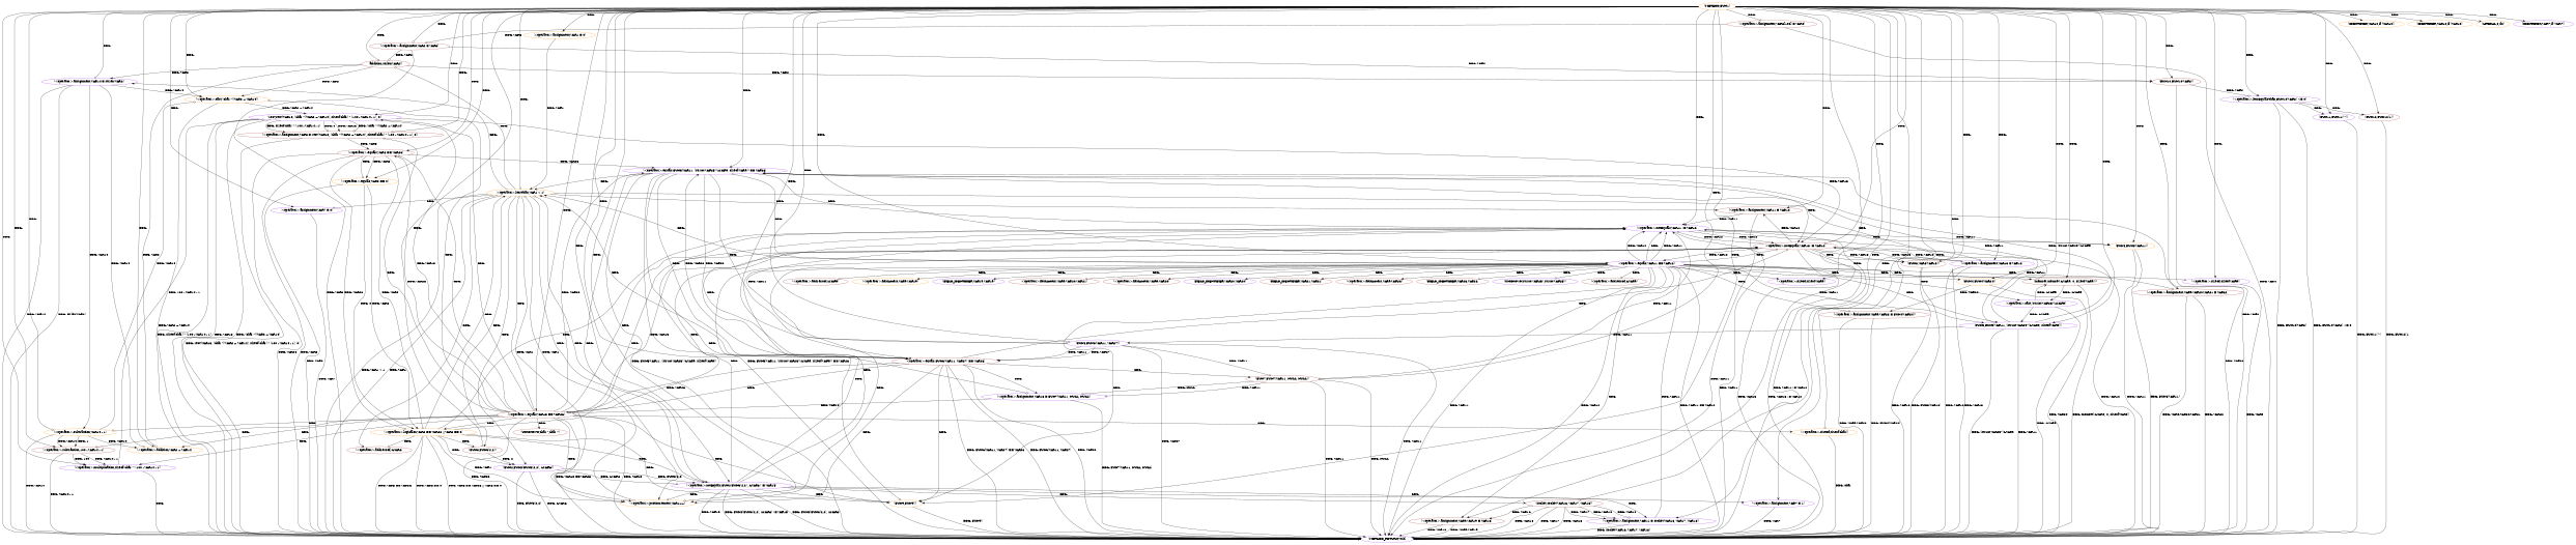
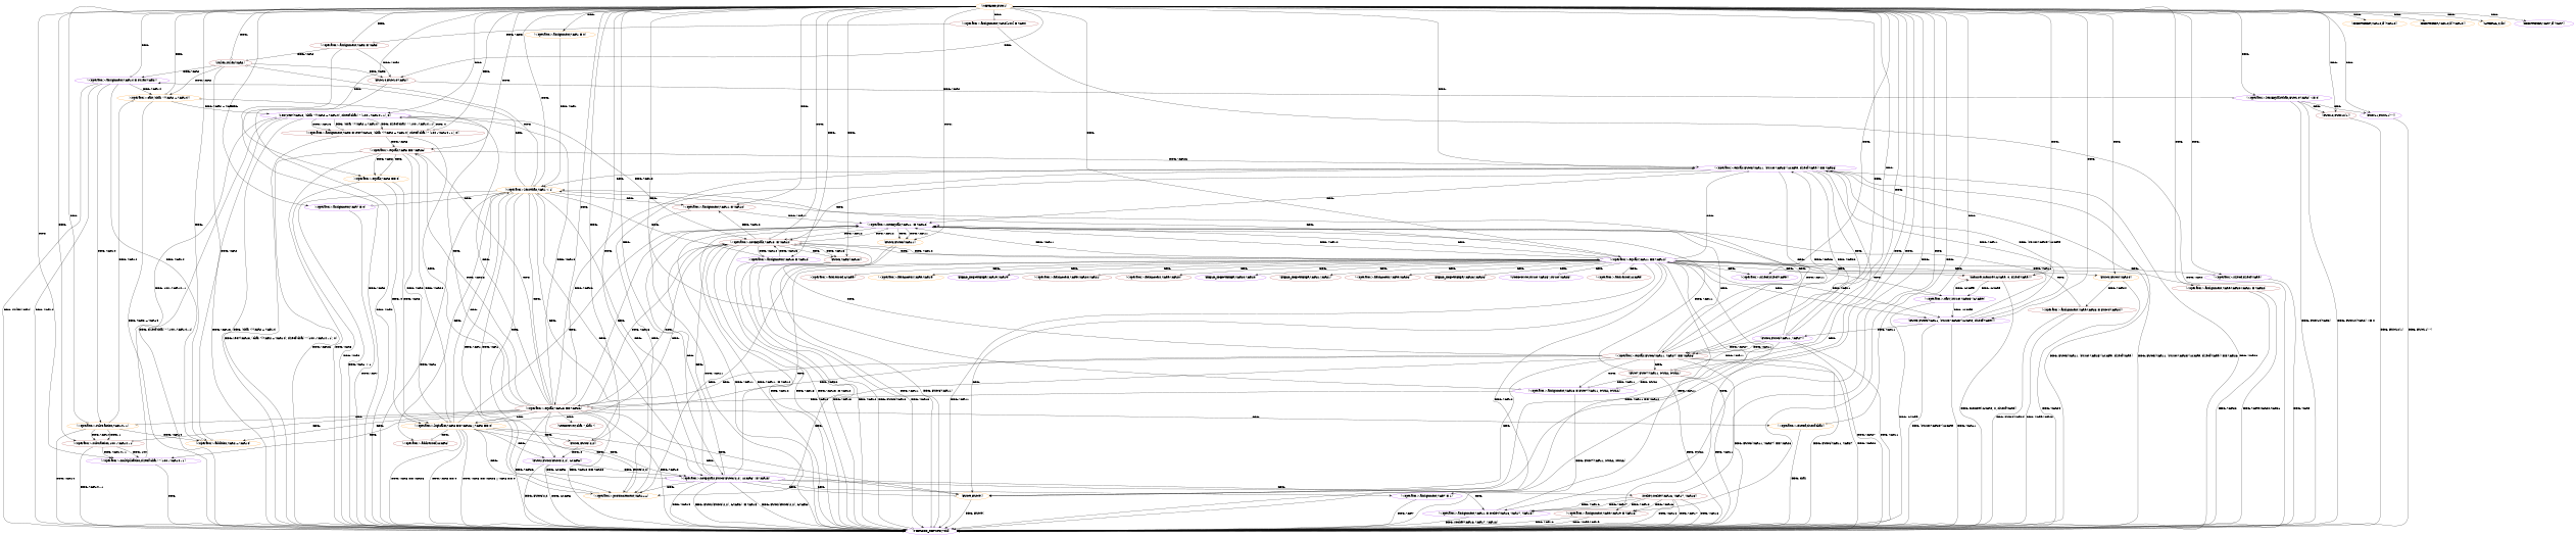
  digraph {
    node [color=brown]
    edge [arrowhead=normal]
    n1 [color=darkorange label="(METHOD,FUN1)"]
    n2 [label="(<operator>.assignment,VAR3[100] = VAR4)"]
    n3 [label="(<operator>.assignment,VAR2 = VAR3)"]
    n4 [color=darkorange label="(<operator>.assignment,VAR1 = 0)"]
    n5 [color=darkorange label="(<operator>.lessThan,VAR1 < 1)"]
    n6 [color=darkorange label="(<operator>.postIncrement,VAR1++)"]
    n7 [color=purple label="(<operator>.assignment,VAR7 = 0)"]
    n8 [label="(<operator>.assignment,VAR11 = VAR12)"]
    n9 [color=purple label="(<operator>.assignment,VAR13 = VAR12)"]
    n10 [color=purple label="(<operator>.assignment,VAR14 = strlen(VAR2))"]
-   n11 [label="(addition,strlen(VAR2))"]
+   n11 [label="(strlen,strlen(VAR2))"]
    n12 [color=purple label="(<operator>.notEquals,FUN2(FUN3(2,2), &VAR6) != VAR15)"]
    n13 [label="(FUN3,FUN3(2,2))"]
    n14 [color=purple label="(<operator>.assignment,VAR7 = 1)"]
    n15 [color=purple label="(<operator>.assignment,VAR11 = socket(VAR16, VAR17, VAR18))"]
    n16 [label="(socket,socket(VAR16, VAR17, VAR18))"]
    n17 [color=purple label="(<operator>.equals,VAR11 == VAR12)"]
    n18 [label="(memset,memset(&VAR9, 0, sizeof(VAR9)))"]
    n19 [color=purple label="(<operator>.sizeOf,sizeof(VAR9))"]
    n20 [label="(<operator>.assignment,VAR9.VAR19 = VAR16)"]
    n21 [label="(<operator>.assignment,VAR9.VAR20.VAR21 = VAR22)"]
    n22 [color=darkorange label="(FUN4,FUN4(VAR24))"]
    n23 [color=purple label="(<operator>.equals,FUN5(VAR11, (struct VAR25*)&VAR9, sizeof(VAR9)) == VAR26)"]
    n24 [color=purple label="(FUN5,FUN5(VAR11, (struct VAR25*)&VAR9, sizeof(VAR9)))"]
    n25 [color=purple label="(<operator>.sizeOf,sizeof(VAR9))"]
    n26 [label="(<operator>.equals,FUN6(VAR11, VAR27) == VAR26)"]
    n27 [color=purple label="(FUN6,FUN6(VAR11, VAR27))"]
    n28 [color=purple label="(<operator>.assignment,VAR13 = FUN7(VAR11, NULL, NULL))"]
    n29 [label="(FUN7,FUN7(VAR11, NULL, NULL))"]
    n30 [label="(<operator>.equals,VAR13 == VAR26)"]
    n31 [label="(<operator>.assignment,VAR8 = recv(VAR13, (char *)(VAR2 + VAR14), sizeof(char) * (100 - VAR14 - 1), 0))"]
    n32 [color=purple label="(recv,recv(VAR13, (char *)(VAR2 + VAR14), sizeof(char) * (100 - VAR14 - 1), 0))"]
    n33 [color=darkorange label="(<operator>.cast,(char *)(VAR2 + VAR14))"]
    n34 [color=darkorange label="(<operator>.addition,VAR2 + VAR14)"]
    n35 [color=purple label="(<operator>.multiplication,sizeof(char) * (100 - VAR14 - 1))"]
    n36 [color=darkorange label="(<operator>.sizeOf,sizeof(char))"]
    n37 [label="(<operator>.subtraction,100 - VAR14 - 1)"]
    n38 [color=darkorange label="(<operator>.subtraction,VAR14 - 1)"]
    n39 [label="(<operator>.equals,VAR8 == VAR26)"]
    n40 [color=darkorange label="(<operator>.equals,VAR8 == 0)"]
    n41 [color=darkorange label="(IDENTIFIER,VAR10,if (VAR10))"]
    n42 [color=darkorange label="(IDENTIFIER,VAR10,if (VAR10))"]
    n43 [color=darkorange label="(LITERAL,0,do)"]
    n44 [color=purple label="(<operator>.notEquals,VAR11 != VAR12)"]
    n45 [color=darkorange label="(FUN8,FUN8(VAR11))"]
    n46 [label="(<operator>.notEquals,VAR13 != VAR12)"]
    n47 [label="(FUN8,VAR8(VAR13))"]
    n48 [color=purple label="(IDENTIFIER,VAR7,if (VAR7))"]
    n49 [color=darkorange label="(FUN9,FUN9())"]
    n50 [color=purple label="(<operator>.lessEqualsThan,FUN10(VAR2) <= 0)"]
    n51 [label="(FUN10,FUN10(VAR2))"]
    n52 [color=purple label="(FUN11,FUN11(\"\"))"]
    n53 [label="(FUN12,FUN12(1))"]
    n54 [color=purple label="(METHOD_RETURN,void)"]
    n55 [color=purple label="(FUN2,FUN2(FUN3(2,2), &VAR6))"]
    n56 [label="(<operator>.addressOf,&VAR6)"]
    n57 [label="(<operator>.assignment,VAR9.VAR23 = FUN4(VAR24))"]
    n58 [color=purple label="(<operator>.cast,(struct VAR25*)&VAR9)"]
    n59 [label="(<operator>.addressOf,&VAR9)"]
    n60 [color=darkorange label="(<operator>.fieldAccess,VAR9.VAR19)"]
    n61 [color=purple label="(FIELD_IDENTIFIER,VAR19,VAR19)"]
    n62 [label="(<operator>.fieldAccess,VAR9.VAR20.VAR21)"]
    n63 [label="(<operator>.fieldAccess,VAR9.VAR20)"]
    n64 [color=purple label="(FIELD_IDENTIFIER,VAR20,VAR20)"]
    n65 [label="(FIELD_IDENTIFIER,VAR21,VAR21)"]
    n66 [label="(<operator>.fieldAccess,VAR9.VAR23)"]
    n67 [label="(FIELD_IDENTIFIER,VAR23,VAR23)"]
    n68 [color=purple label="(UNKNOWN,struct VAR25*,struct VAR25*)"]
    n69 [label="(<operator>.addressOf,&VAR9)"]
    n70 [color=darkorange label="(<operator>.logicalOr,VAR8 == VAR26 || VAR8 == 0)"]
    n71 [label="(UNKNOWN,char *,char *)"]
    n1 -> n2 [arrowhead=odot label="DDG: "]
    n1 -> n3 [arrowhead=odot label="DDG: "]
    n1 -> n4 [label="DDG: "]
    n1 -> n5 [arrowhead=odot label="DDG: "]
    n1 -> n6 [arrowhead=odot label="DDG: "]
    n1 -> n7 [label="DDG: "]
    n1 -> n8 [arrowhead=vee label="DDG: "]
    n1 -> n9 [label="DDG: "]
    n1 -> n10 [arrowhead=odot label="DDG: "]
    n1 -> n11 [arrowhead=odot label="DDG: "]
    n1 -> n12 [label="DDG: "]
    n1 -> n13 [arrowhead=odot label="DDG: "]
    n1 -> n14 [arrowhead=vee label="DDG: "]
    n1 -> n15 [label="DDG: "]
    n1 -> n16 [arrowhead=odot label="DDG: "]
    n1 -> n17 [label="DDG: "]
    n1 -> n18 [label="DDG: "]
    n1 -> n19 [label="DDG: "]
    n1 -> n20 [arrowhead=vee label="DDG: "]
    n1 -> n21 [label="DDG: "]
    n1 -> n22 [label="DDG: "]
    n1 -> n23 [arrowhead=vee label="DDG: "]
    n1 -> n24 [label="DDG: "]
    n1 -> n25 [label="DDG: "]
    n1 -> n26 [arrowhead=vee label="DDG: "]
    n1 -> n27 [arrowhead=odot label="DDG: "]
    n1 -> n28 [arrowhead=odot label="DDG: "]
    n1 -> n29 [arrowhead=odot label="DDG: "]
    n1 -> n30 [label="DDG: "]
    n1 -> n31 [arrowhead=odot label="DDG: "]
    n1 -> n32 [label="DDG: "]
    n1 -> n33 [arrowhead=odot label="DDG: "]
    n1 -> n34 [arrowhead=vee label="DDG: "]
    n1 -> n35 [label="DDG: "]
    n1 -> n36 [arrowhead=odot label="DDG: "]
    n1 -> n37 [label="DDG: "]
    n1 -> n38 [arrowhead=odot label="DDG: "]
    n1 -> n39 [arrowhead=vee label="DDG: "]
    n1 -> n40 [label="DDG: "]
    n1 -> n41 [label="DDG: "]
    n1 -> n42 [label="DDG: "]
    n1 -> n43 [arrowhead=vee label="DDG: "]
-   n1 -> n44 [label="DDG: "]
    n1 -> n45 [label="DDG: "]
    n1 -> n46 [arrowhead=odot label="DDG: "]
    n1 -> n47 [arrowhead=vee label="DDG: "]
    n1 -> n48 [arrowhead=vee label="DDG: "]
    n1 -> n49 [label="DDG: "]
    n1 -> n50 [arrowhead=vee label="DDG: "]
    n1 -> n51 [label="DDG: "]
    n1 -> n52 [arrowhead=vee label="DDG: "]
    n1 -> n53 [arrowhead=vee label="DDG: "]
    n2 -> n3 [arrowhead=odot label="DDG: VAR3"]
    n2 -> n54 [label="DDG: VAR4"]
    n3 -> n11 [arrowhead=odot label="DDG: VAR2"]
    n3 -> n51 [arrowhead=vee label="DDG: VAR2"]
    n3 -> n54 [arrowhead=vee label="DDG: VAR3"]
    n4 -> n5 [arrowhead=vee label="DDG: VAR1"]
    n5 -> n6 [label="DDG: VAR1"]
    n5 -> n7 [arrowhead=odot label="CDG: "]
    n5 -> n8 [label="CDG: "]
    n5 -> n9 [arrowhead=odot label="CDG: "]
    n5 -> n10 [label="CDG: "]
    n5 -> n11 [arrowhead=odot label="CDG: "]
    n5 -> n12 [arrowhead=vee label="CDG: "]
    n5 -> n13 [arrowhead=vee label="CDG: "]
    n5 -> n54 [label="DDG: VAR1 < 1"]
    n5 -> n54 [label="DDG: VAR1"]
    n5 -> n55 [arrowhead=vee label="CDG: "]
    n5 -> n56 [arrowhead=vee label="CDG: "]
    n6 -> n5 [arrowhead=odot label="DDG: VAR1"]
    n7 -> n54 [arrowhead=odot label="DDG: VAR7"]
    n8 -> n44 [label="DDG: VAR11"]
    n8 -> n54 [label="DDG: VAR11"]
    n9 -> n46 [label="DDG: VAR13"]
    n9 -> n54 [label="DDG: VAR13"]
    n9 -> n54 [arrowhead=odot label="DDG: VAR12"]
    n10 -> n33 [label="DDG: VAR14"]
    n10 -> n34 [arrowhead=odot label="DDG: VAR14"]
    n10 -> n38 [label="DDG: VAR14"]
    n10 -> n54 [arrowhead=odot label="DDG: strlen(VAR2)"]
    n10 -> n54 [arrowhead=odot label="DDG: VAR14"]
    n11 -> n10 [label="DDG: VAR2"]
    n11 -> n33 [arrowhead=vee label="DDG: VAR2"]
    n11 -> n34 [arrowhead=odot label="DDG: VAR2"]
    n11 -> n51 [arrowhead=vee label="DDG: VAR2"]
    n12 -> n5 [arrowhead=odot label="CDG: "]
    n12 -> n6 [arrowhead=odot label="CDG: "]
    n12 -> n14 [arrowhead=vee label="CDG: "]
    n12 -> n15 [label="CDG: "]
    n12 -> n16 [arrowhead=vee label="CDG: "]
    n12 -> n17 [arrowhead=odot label="CDG: "]
    n12 -> n44 [arrowhead=odot label="CDG: "]
    n12 -> n46 [arrowhead=odot label="CDG: "]
    n12 -> n49 [arrowhead=odot label="CDG: "]
    n12 -> n54 [arrowhead=vee label="DDG: VAR15"]
    n12 -> n54 [arrowhead=vee label="DDG: FUN2(FUN3(2,2), &VAR6) != VAR15"]
    n12 -> n54 [arrowhead=odot label="DDG: FUN2(FUN3(2,2), &VAR6)"]
    n13 -> n55 [label="DDG: 2"]
    n14 -> n54 [arrowhead=odot label="DDG: VAR7"]
    n15 -> n17 [arrowhead=odot label="DDG: VAR11"]
    n15 -> n54 [arrowhead=odot label="DDG: socket(VAR16, VAR17, VAR18)"]
    n16 -> n15 [arrowhead=odot label="DDG: VAR16"]
    n16 -> n15 [label="DDG: VAR17"]
    n16 -> n15 [arrowhead=vee label="DDG: VAR18"]
    n16 -> n20 [arrowhead=vee label="DDG: VAR16"]
    n16 -> n54 [arrowhead=odot label="DDG: VAR18"]
    n16 -> n54 [arrowhead=vee label="DDG: VAR17"]
    n16 -> n54 [arrowhead=vee label="DDG: VAR16"]
    n17 -> n5 [label="CDG: "]
    n17 -> n6 [label="CDG: "]
    n17 -> n18 [label="CDG: "]
    n17 -> n19 [label="CDG: "]
    n17 -> n20 [label="CDG: "]
    n17 -> n21 [arrowhead=odot label="CDG: "]
    n17 -> n22 [arrowhead=vee label="CDG: "]
    n17 -> n23 [arrowhead=odot label="CDG: "]
    n17 -> n24 [arrowhead=vee label="DDG: VAR11"]
    n17 -> n24 [label="CDG: "]
    n17 -> n25 [arrowhead=odot label="CDG: "]
    n17 -> n44 [label="DDG: VAR11"]
    n17 -> n44 [arrowhead=vee label="DDG: VAR12"]
    n17 -> n44 [arrowhead=vee label="CDG: "]
    n17 -> n46 [arrowhead=odot label="CDG: "]
    n17 -> n49 [arrowhead=vee label="CDG: "]
    n17 -> n54 [label="DDG: VAR12"]
    n17 -> n54 [label="DDG: VAR11 == VAR12"]
    n17 -> n54 [arrowhead=vee label="DDG: VAR11"]
    n17 -> n57 [arrowhead=odot label="CDG: "]
    n17 -> n58 [label="CDG: "]
    n17 -> n59 [arrowhead=odot label="CDG: "]
    n17 -> n60 [label="CDG: "]
    n17 -> n61 [arrowhead=vee label="CDG: "]
    n17 -> n62 [arrowhead=odot label="CDG: "]
    n17 -> n63 [arrowhead=vee label="CDG: "]
    n17 -> n64 [label="CDG: "]
    n17 -> n65 [label="CDG: "]
    n17 -> n66 [label="CDG: "]
    n17 -> n67 [arrowhead=odot label="CDG: "]
    n17 -> n68 [arrowhead=odot label="CDG: "]
    n17 -> n69 [arrowhead=odot label="CDG: "]
    n18 -> n54 [arrowhead=vee label="DDG: memset(&VAR9, 0, sizeof(VAR9))"]
    n18 -> n58 [arrowhead=vee label="DDG: &VAR9"]
    n20 -> n54 [label="DDG: VAR16"]
    n20 -> n54 [label="DDG: VAR9.VAR19"]
    n21 -> n54 [label="DDG: VAR22"]
    n21 -> n54 [label="DDG: VAR9.VAR20.VAR21"]
    n22 -> n54 [label="DDG: VAR24"]
    n22 -> n57 [arrowhead=vee label="DDG: VAR24"]
    n23 -> n5 [arrowhead=vee label="CDG: "]
    n23 -> n6 [label="CDG: "]
    n23 -> n26 [arrowhead=vee label="DDG: VAR26"]
    n23 -> n26 [label="CDG: "]
    n23 -> n27 [arrowhead=odot label="CDG: "]
    n23 -> n44 [arrowhead=vee label="CDG: "]
    n23 -> n46 [label="CDG: "]
    n23 -> n49 [arrowhead=odot label="CDG: "]
    n23 -> n54 [label="DDG: VAR26"]
    n23 -> n54 [arrowhead=odot label="DDG: FUN5(VAR11, (struct VAR25*)&VAR9, sizeof(VAR9))"]
    n23 -> n54 [arrowhead=vee label="DDG: FUN5(VAR11, (struct VAR25*)&VAR9, sizeof(VAR9)) == VAR26"]
    n24 -> n23 [arrowhead=vee label="DDG: VAR11"]
    n24 -> n23 [label="DDG: (struct VAR25*)&VAR9"]
    n24 -> n27 [arrowhead=vee label="DDG: VAR11"]
    n24 -> n44 [arrowhead=vee label="DDG: VAR11"]
    n24 -> n54 [arrowhead=odot label="DDG: (struct VAR25*)&VAR9"]
    n24 -> n54 [arrowhead=vee label="DDG: VAR11"]
    n25 -> n54 [label="DDG: VAR9"]
    n26 -> n5 [label="CDG: "]
    n26 -> n6 [arrowhead=vee label="CDG: "]
    n26 -> n23 [arrowhead=vee label="DDG: VAR26"]
    n26 -> n28 [arrowhead=vee label="CDG: "]
    n26 -> n29 [arrowhead=vee label="CDG: "]
    n26 -> n30 [arrowhead=odot label="DDG: VAR26"]
    n26 -> n30 [label="CDG: "]
    n26 -> n44 [arrowhead=vee label="CDG: "]
    n26 -> n46 [arrowhead=odot label="CDG: "]
    n26 -> n49 [arrowhead=vee label="CDG: "]
    n26 -> n54 [arrowhead=odot label="DDG: FUN6(VAR11, VAR27) == VAR26"]
    n26 -> n54 [label="DDG: FUN6(VAR11, VAR27)"]
    n26 -> n54 [arrowhead=odot label="DDG: VAR26"]
    n27 -> n26 [label="DDG: VAR11"]
    n27 -> n26 [label="DDG: VAR27"]
    n27 -> n29 [arrowhead=odot label="DDG: VAR11"]
    n27 -> n44 [label="DDG: VAR11"]
    n27 -> n54 [arrowhead=vee label="DDG: VAR27"]
    n27 -> n54 [label="DDG: VAR11"]
    n28 -> n30 [arrowhead=odot label="DDG: VAR13"]
    n28 -> n54 [arrowhead=vee label="DDG: FUN7(VAR11, NULL, NULL)"]
    n29 -> n28 [arrowhead=odot label="DDG: VAR11"]
    n29 -> n28 [arrowhead=odot label="DDG: NULL"]
    n29 -> n44 [arrowhead=vee label="DDG: VAR11"]
    n29 -> n54 [label="DDG: NULL"]
    n29 -> n54 [label="DDG: VAR11"]
    n30 -> n5 [arrowhead=odot label="CDG: "]
    n30 -> n6 [arrowhead=vee label="CDG: "]
    n30 -> n23 [label="DDG: VAR26"]
    n30 -> n31 [arrowhead=odot label="CDG: "]
    n30 -> n32 [arrowhead=odot label="DDG: VAR13"]
    n30 -> n32 [arrowhead=vee label="CDG: "]
    n30 -> n33 [arrowhead=odot label="CDG: "]
    n30 -> n34 [arrowhead=vee label="CDG: "]
    n30 -> n35 [label="CDG: "]
    n30 -> n36 [arrowhead=vee label="CDG: "]
    n30 -> n37 [arrowhead=odot label="CDG: "]
    n30 -> n38 [arrowhead=odot label="CDG: "]
    n30 -> n39 [arrowhead=vee label="DDG: VAR26"]
    n30 -> n39 [arrowhead=odot label="CDG: "]
    n30 -> n44 [label="CDG: "]
    n30 -> n46 [arrowhead=vee label="DDG: VAR13"]
    n30 -> n46 [arrowhead=vee label="CDG: "]
    n30 -> n49 [arrowhead=odot label="CDG: "]
    n30 -> n54 [arrowhead=odot label="DDG: VAR26"]
    n30 -> n54 [arrowhead=odot label="DDG: VAR13 == VAR26"]
    n30 -> n54 [arrowhead=vee label="DDG: VAR13"]
    n30 -> n70 [arrowhead=vee label="CDG: "]
    n30 -> n71 [arrowhead=vee label="CDG: "]
    n31 -> n39 [arrowhead=vee label="DDG: VAR8"]
    n31 -> n54 [label="DDG: recv(VAR13, (char *)(VAR2 + VAR14), sizeof(char) * (100 - VAR14 - 1), 0)"]
    n32 -> n31 [label="DDG: VAR13"]
    n32 -> n31 [arrowhead=odot label="DDG: (char *)(VAR2 + VAR14)"]
    n32 -> n31 [label="DDG: sizeof(char) * (100 - VAR14 - 1)"]
    n32 -> n31 [arrowhead=odot label="DDG: 0"]
    n32 -> n46 [label="DDG: VAR13"]
    n32 -> n54 [label="DDG: sizeof(char) * (100 - VAR14 - 1)"]
    n32 -> n54 [arrowhead=odot label="DDG: VAR13"]
    n32 -> n54 [arrowhead=odot label="DDG: (char *)(VAR2 + VAR14)"]
    n33 -> n32 [label="DDG: VAR2 + VAR14"]
    n33 -> n54 [arrowhead=odot label="DDG: VAR2 + VAR14"]
    n35 -> n32 [arrowhead=odot label="DDG: 100 - VAR14 - 1"]
    n35 -> n54 [label="DDG: "]
    n36 -> n54 [arrowhead=odot label="DDG: char"]
    n37 -> n35 [arrowhead=vee label="DDG: 100"]
    n37 -> n35 [arrowhead=vee label="DDG: VAR14 - 1"]
    n37 -> n54 [label="DDG: VAR14 - 1"]
    n38 -> n33 [arrowhead=odot label="DDG: VAR14"]
    n38 -> n34 [label="DDG: VAR14"]
    n38 -> n37 [label="DDG: VAR14"]
    n38 -> n37 [label="DDG: 1"]
    n38 -> n54 [arrowhead=vee label="DDG: VAR14"]
    n39 -> n23 [arrowhead=vee label="DDG: VAR26"]
    n39 -> n40 [label="DDG: VAR8"]
    n39 -> n40 [arrowhead=odot label="CDG: "]
    n39 -> n54 [arrowhead=vee label="DDG: VAR26"]
    n39 -> n54 [arrowhead=odot label="DDG: VAR8"]
    n39 -> n70 [arrowhead=odot label="DDG: VAR8"]
    n39 -> n70 [arrowhead=odot label="DDG: VAR26"]
    n40 -> n54 [arrowhead=vee label="DDG: VAR8"]
    n40 -> n70 [label="DDG: VAR8"]
    n40 -> n70 [arrowhead=vee label="DDG: 0"]
    n44 -> n45 [arrowhead=vee label="DDG: VAR11"]
    n44 -> n45 [label="CDG: "]
    n44 -> n46 [arrowhead=vee label="DDG: VAR12"]
    n44 -> n54 [arrowhead=odot label="DDG: VAR11"]
    n44 -> n54 [label="DDG: VAR11 != VAR12"]
    n45 -> n54 [arrowhead=odot label="DDG: VAR11"]
    n45 -> n54 [arrowhead=odot label="DDG: FUN8(VAR11)"]
    n46 -> n8 [arrowhead=vee label="DDG: VAR12"]
    n46 -> n9 [arrowhead=odot label="DDG: VAR12"]
    n46 -> n17 [label="DDG: VAR12"]
    n46 -> n44 [arrowhead=odot label="DDG: VAR12"]
    n46 -> n47 [arrowhead=vee label="DDG: VAR13"]
    n46 -> n47 [arrowhead=vee label="CDG: "]
    n46 -> n54 [arrowhead=odot label="DDG: VAR12"]
    n46 -> n54 [label="DDG: VAR13"]
    n46 -> n54 [arrowhead=odot label="DDG: VAR13 != VAR12"]
    n47 -> n54 [arrowhead=odot label="DDG: FUN8(VAR13)"]
    n47 -> n54 [label="DDG: VAR13"]
    n49 -> n54 [label="DDG: FUN9()"]
    n50 -> n52 [arrowhead=vee label="CDG: "]
    n50 -> n53 [label="CDG: "]
    n50 -> n54 [label="DDG: FUN10(VAR2) <= 0"]
    n50 -> n54 [label="DDG: FUN10(VAR2)"]
    n51 -> n50 [arrowhead=odot label="DDG: VAR2"]
    n51 -> n54 [arrowhead=vee label="DDG: VAR2"]
    n52 -> n54 [arrowhead=vee label="DDG: FUN11(\"\")"]
    n53 -> n54 [arrowhead=odot label="DDG: FUN12(1)"]
    n55 -> n12 [label="DDG: FUN3(2,2)"]
    n55 -> n12 [arrowhead=odot label="DDG: &VAR6"]
    n55 -> n54 [label="DDG: FUN3(2,2)"]
    n55 -> n54 [arrowhead=vee label="DDG: &VAR6"]
    n57 -> n54 [label="DDG: VAR9.VAR23"]
    n57 -> n54 [arrowhead=vee label="DDG: FUN4(VAR24)"]
    n58 -> n18 [arrowhead=vee label="DDG: &VAR9"]
    n58 -> n24 [arrowhead=vee label="DDG: &VAR9"]
    n58 -> n54 [arrowhead=odot label="DDG: &VAR9"]
    n70 -> n5 [arrowhead=vee label="CDG: "]
-   n70 -> n6 [arrowhead=vee label="DDG: VAR1"]
+   n70 -> n6 [arrowhead=vee label="CDG: "]
    n70 -> n12 [arrowhead=vee label="CDG: "]
    n70 -> n13 [arrowhead=vee label="CDG: "]
    n70 -> n44 [arrowhead=vee label="CDG: "]
    n70 -> n46 [label="CDG: "]
    n70 -> n49 [label="CDG: "]
    n70 -> n54 [arrowhead=odot label="DDG: VAR8 == VAR26"]
    n70 -> n54 [label="DDG: VAR8 == 0"]
    n70 -> n54 [arrowhead=vee label="DDG: VAR8 == VAR26 || VAR8 == 0"]
    n70 -> n55 [label="CDG: "]
    n70 -> n56 [arrowhead=odot label="CDG: "]
  }
